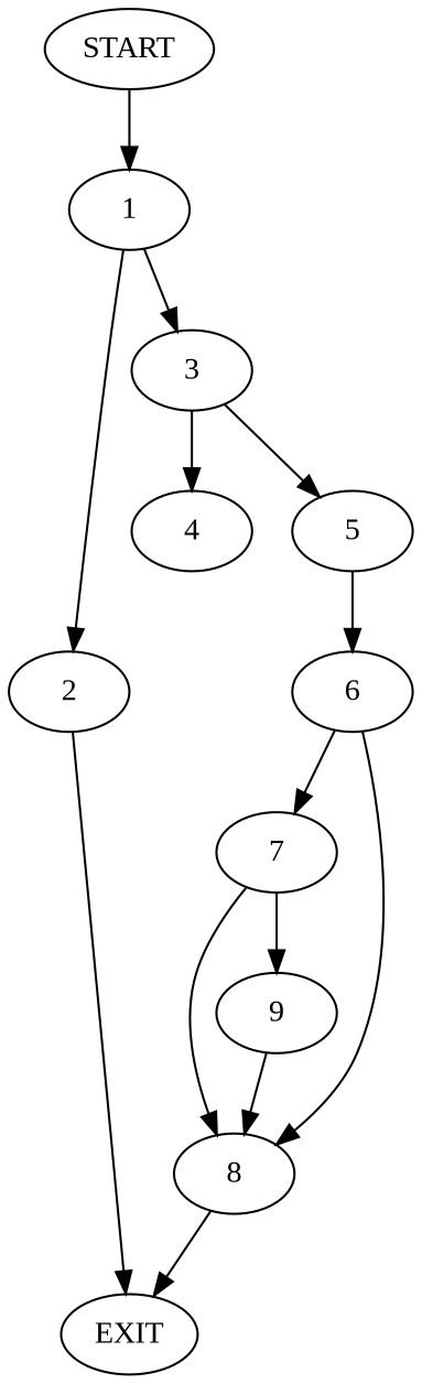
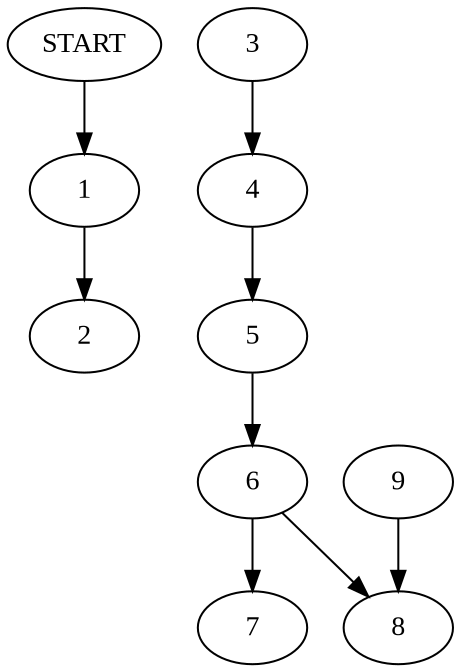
  digraph {
    fontname="Liberation Serif"
    node [fontname="Liberation Serif"]
    edge [fontname="Liberation Serif"]
    n1 [label=START]
    1
    2
    3
-   n5 [label=EXIT]
    4
    5
    6
    7
    8
    9
    n1 -> 1
    1 -> 2
-   1 -> 3
-   2 -> n5
    3 -> 4
-   3 -> 5
+   4 -> 5
    5 -> 6
    6 -> 7
    6 -> 8
-   7 -> 8
-   7 -> 9
-   8 -> n5
    9 -> 8
  }
